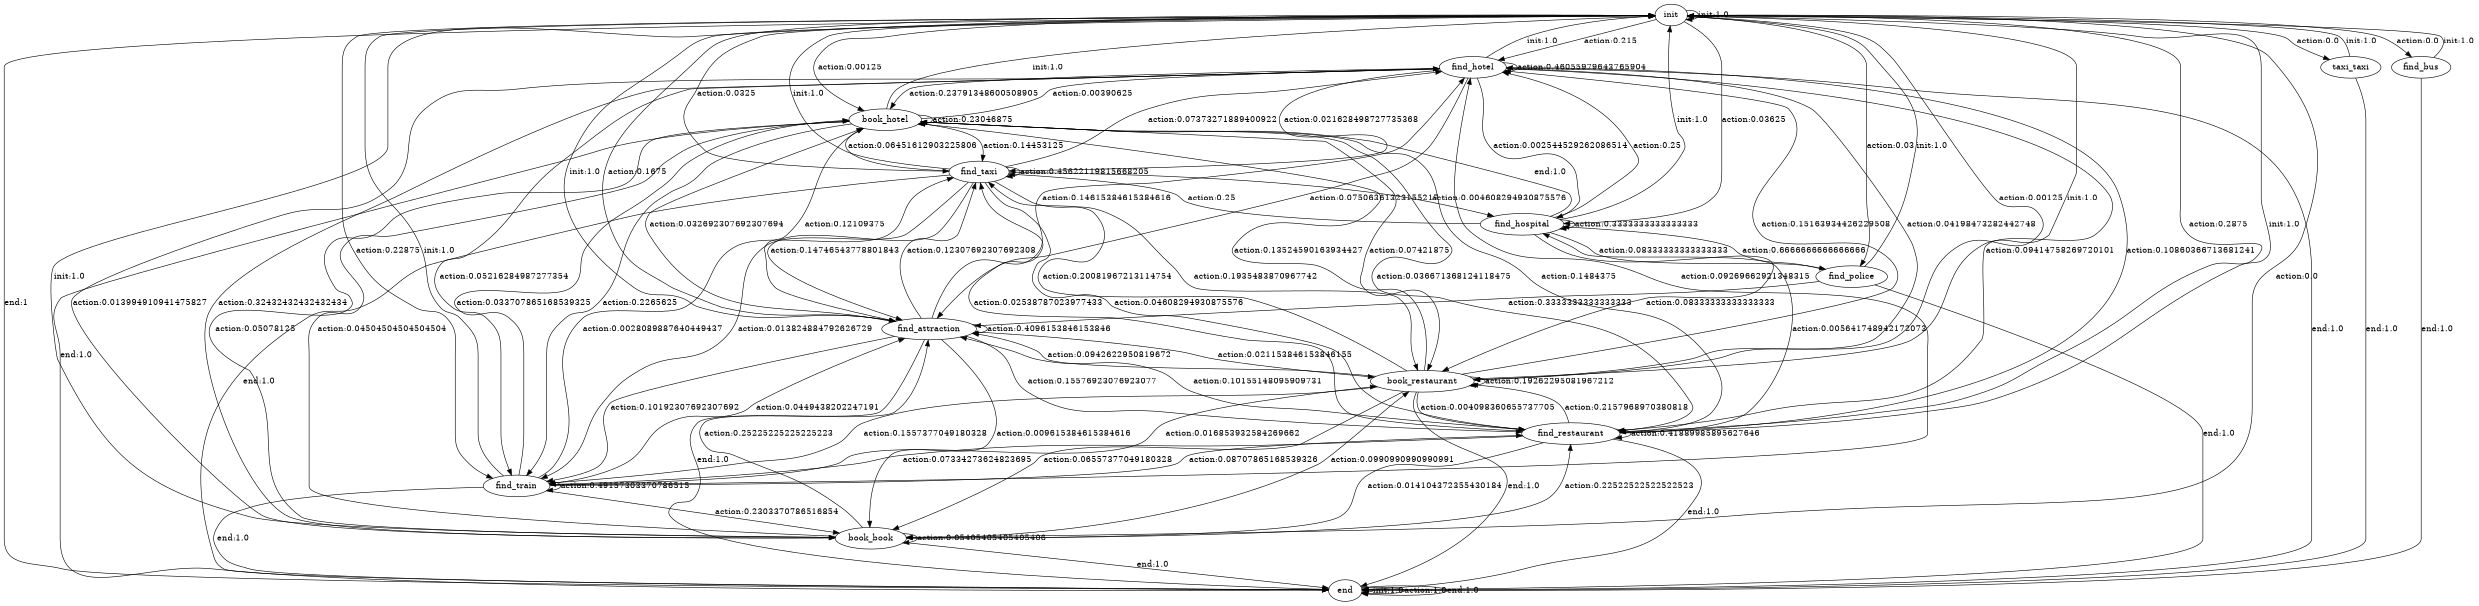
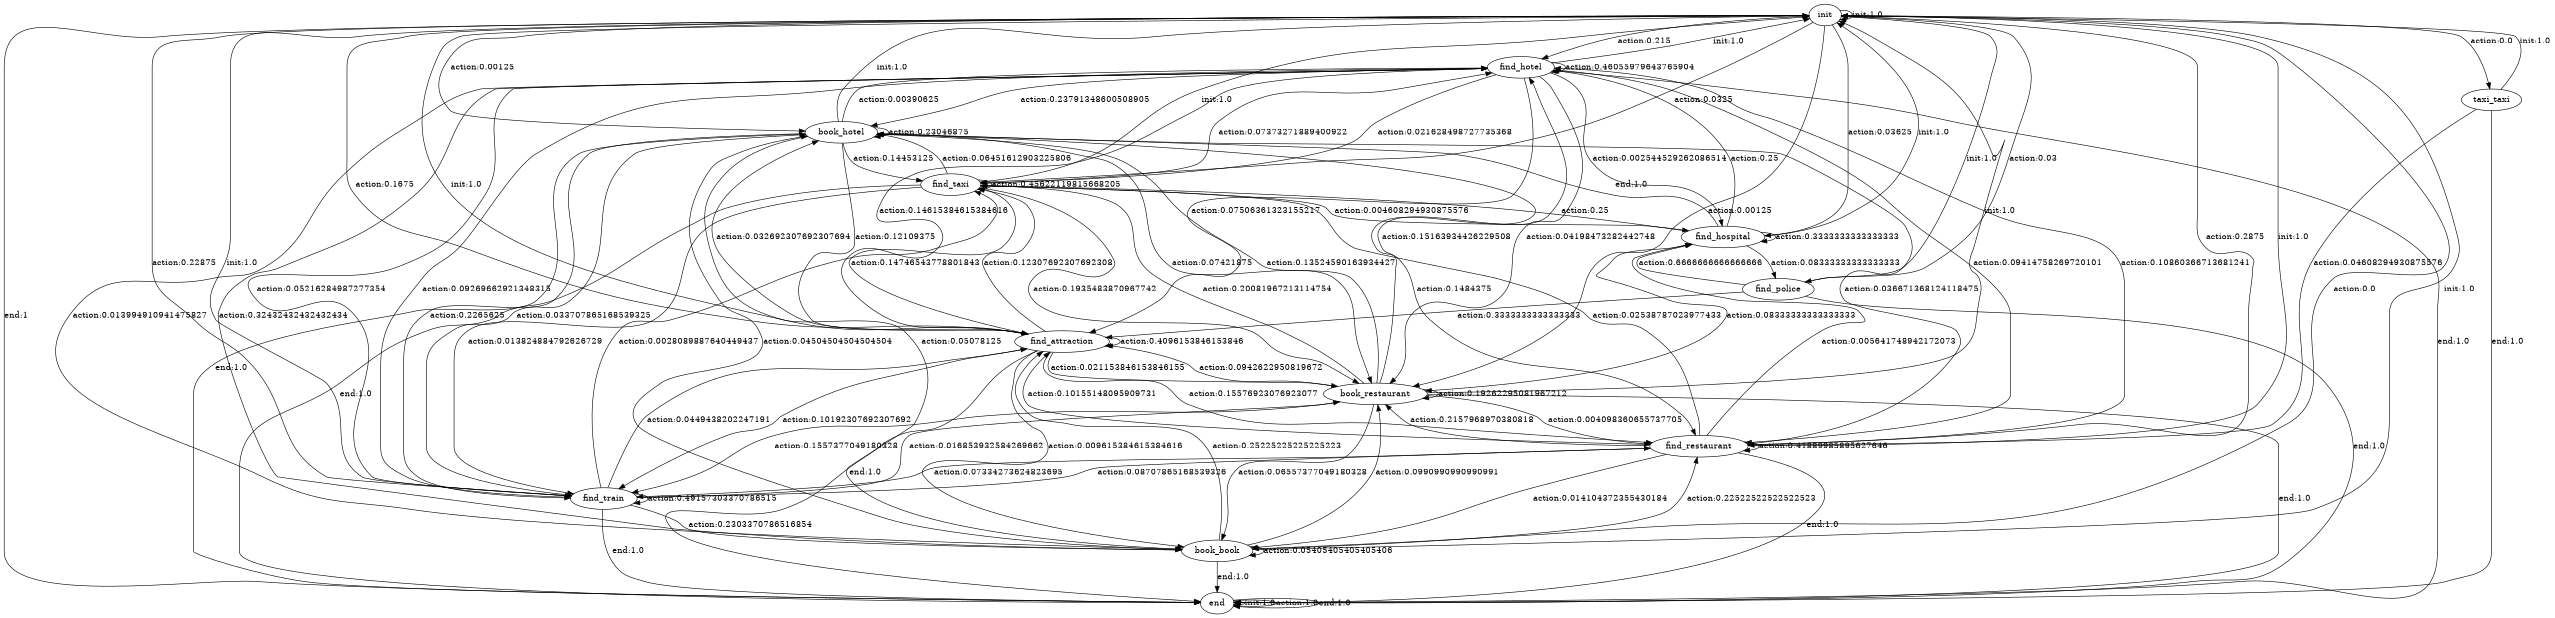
  digraph {
    n1 [label=init]
    n2 [label=find_hotel]
    n3 [label=book_hotel]
    n4 [label=find_train]
    n5 [label=book_book]
    n6 [label=find_attraction]
    n7 [label=find_restaurant]
    n8 [label=book_restaurant]
    n9 [label=find_hospital]
    n10 [label=taxi_taxi]
    n11 [label=find_taxi]
-   n12 [label=find_bus]
    n13 [label=find_police]
    n14 [label=end]
    n1 -> n1 [label="init:1.0"]
    n1 -> n2 [label="action:0.215"]
    n1 -> n3 [label="action:0.00125"]
    n1 -> n4 [label="action:0.22875"]
    n1 -> n5 [label="action:0.0"]
    n1 -> n6 [label="action:0.1675"]
    n1 -> n7 [label="action:0.2875"]
    n1 -> n8 [label="action:0.00125"]
    n1 -> n9 [label="action:0.03625"]
    n1 -> n10 [label="action:0.0"]
    n1 -> n11 [label="action:0.0325"]
-   n1 -> n12 [label="action:0.0"]
    n1 -> n13 [label="action:0.03"]
    n1 -> n14 [label="end:1"]
    n2 -> n1 [label="init:1.0"]
    n2 -> n2 [label="action:0.46055979643765904"]
    n2 -> n3 [label="action:0.23791348600508905"]
    n2 -> n4 [label="action:0.05216284987277354"]
    n2 -> n5 [label="action:0.013994910941475827"]
    n2 -> n6 [label="action:0.07506361323155217"]
    n2 -> n7 [label="action:0.09414758269720101"]
    n2 -> n8 [label="action:0.04198473282442748"]
    n2 -> n9 [label="action:0.002544529262086514"]
    n2 -> n11 [label="action:0.021628498727735368"]
    n2 -> n14 [label="end:1.0"]
    n3 -> n1 [label="init:1.0"]
    n3 -> n2 [label="action:0.00390625"]
    n3 -> n3 [label="action:0.23046875"]
    n3 -> n4 [label="action:0.2265625"]
    n3 -> n5 [label="action:0.05078125"]
    n3 -> n6 [label="action:0.12109375"]
    n3 -> n7 [label="action:0.1484375"]
    n3 -> n8 [label="action:0.07421875"]
    n3 -> n11 [label="action:0.14453125"]
    n3 -> n14 [label="end:1.0"]
    n4 -> n1 [label="init:1.0"]
    n4 -> n2 [label="action:0.09269662921348315"]
    n4 -> n3 [label="action:0.033707865168539325"]
    n4 -> n4 [label="action:0.49157303370786515"]
    n4 -> n5 [label="action:0.2303370786516854"]
    n4 -> n6 [label="action:0.0449438202247191"]
    n4 -> n7 [label="action:0.08707865168539326"]
    n4 -> n8 [label="action:0.016853932584269662"]
    n4 -> n11 [label="action:0.0028089887640449437"]
    n4 -> n14 [label="end:1.0"]
    n5 -> n1 [label="init:1.0"]
    n5 -> n2 [label="action:0.32432432432432434"]
    n5 -> n3 [label="action:0.04504504504504504"]
    n5 -> n5 [label="action:0.05405405405405406"]
    n5 -> n6 [label="action:0.25225225225225223"]
    n5 -> n7 [label="action:0.22522522522522523"]
    n5 -> n8 [label="action:0.0990990990990991"]
    n5 -> n14 [label="end:1.0"]
    n6 -> n1 [label="init:1.0"]
    n6 -> n2 [label="action:0.14615384615384616"]
    n6 -> n3 [label="action:0.032692307692307694"]
    n6 -> n4 [label="action:0.10192307692307692"]
    n6 -> n5 [label="action:0.009615384615384616"]
    n6 -> n6 [label="action:0.4096153846153846"]
    n6 -> n7 [label="action:0.15576923076923077"]
    n6 -> n8 [label="action:0.021153846153846155"]
    n6 -> n11 [label="action:0.12307692307692308"]
    n6 -> n14 [label="end:1.0"]
    n7 -> n1 [label="init:1.0"]
    n7 -> n2 [label="action:0.10860366713681241"]
    n7 -> n3 [label="action:0.036671368124118475"]
    n7 -> n4 [label="action:0.07334273624823695"]
    n7 -> n5 [label="action:0.014104372355430184"]
    n7 -> n6 [label="action:0.10155148095909731"]
    n7 -> n7 [label="action:0.41889985895627646"]
    n7 -> n8 [label="action:0.2157968970380818"]
    n7 -> n9 [label="action:0.005641748942172073"]
    n7 -> n11 [label="action:0.02538787023977433"]
    n7 -> n14 [label="end:1.0"]
    n8 -> n1 [label="init:1.0"]
    n8 -> n2 [label="action:0.15163934426229508"]
    n8 -> n3 [label="action:0.13524590163934427"]
    n8 -> n4 [label="action:0.1557377049180328"]
    n8 -> n5 [label="action:0.06557377049180328"]
    n8 -> n6 [label="action:0.0942622950819672"]
    n8 -> n7 [label="action:0.004098360655737705"]
    n8 -> n8 [label="action:0.19262295081967212"]
    n8 -> n11 [label="action:0.20081967213114754"]
    n8 -> n14 [label="end:1.0"]
    n9 -> n1 [label="init:1.0"]
    n9 -> n2 [label="action:0.25"]
    n9 -> n3 [label="end:1.0"]
    n9 -> n8 [label="action:0.08333333333333333"]
    n9 -> n9 [label="action:0.3333333333333333"]
    n9 -> n11 [label="action:0.25"]
    n9 -> n13 [label="action:0.08333333333333333"]
    n10 -> n1 [label="init:1.0"]
    n10 -> n14 [label="end:1.0"]
    n11 -> n1 [label="init:1.0"]
    n11 -> n2 [label="action:0.07373271889400922"]
    n11 -> n3 [label="action:0.06451612903225806"]
    n11 -> n4 [label="action:0.013824884792626729"]
    n11 -> n6 [label="action:0.14746543778801843"]
-   n11 -> n7 [label="action:0.04608294930875576"]
+   n10 -> n7 [label="action:0.04608294930875576"]
    n11 -> n8 [label="action:0.1935483870967742"]
    n11 -> n9 [label="action:0.004608294930875576"]
    n11 -> n11 [label="action:0.45622119815668205"]
    n11 -> n14 [label="end:1.0"]
-   n12 -> n1 [label="init:1.0"]
-   n12 -> n14 [label="end:1.0"]
    n13 -> n1 [label="init:1.0"]
    n13 -> n6 [label="action:0.3333333333333333"]
    n13 -> n9 [label="action:0.6666666666666666"]
    n13 -> n14 [label="end:1.0"]
    n14 -> n14 [label="init:1.0"]
    n14 -> n14 [label="action:1.0"]
    n14 -> n14 [label="end:1.0"]
  }
